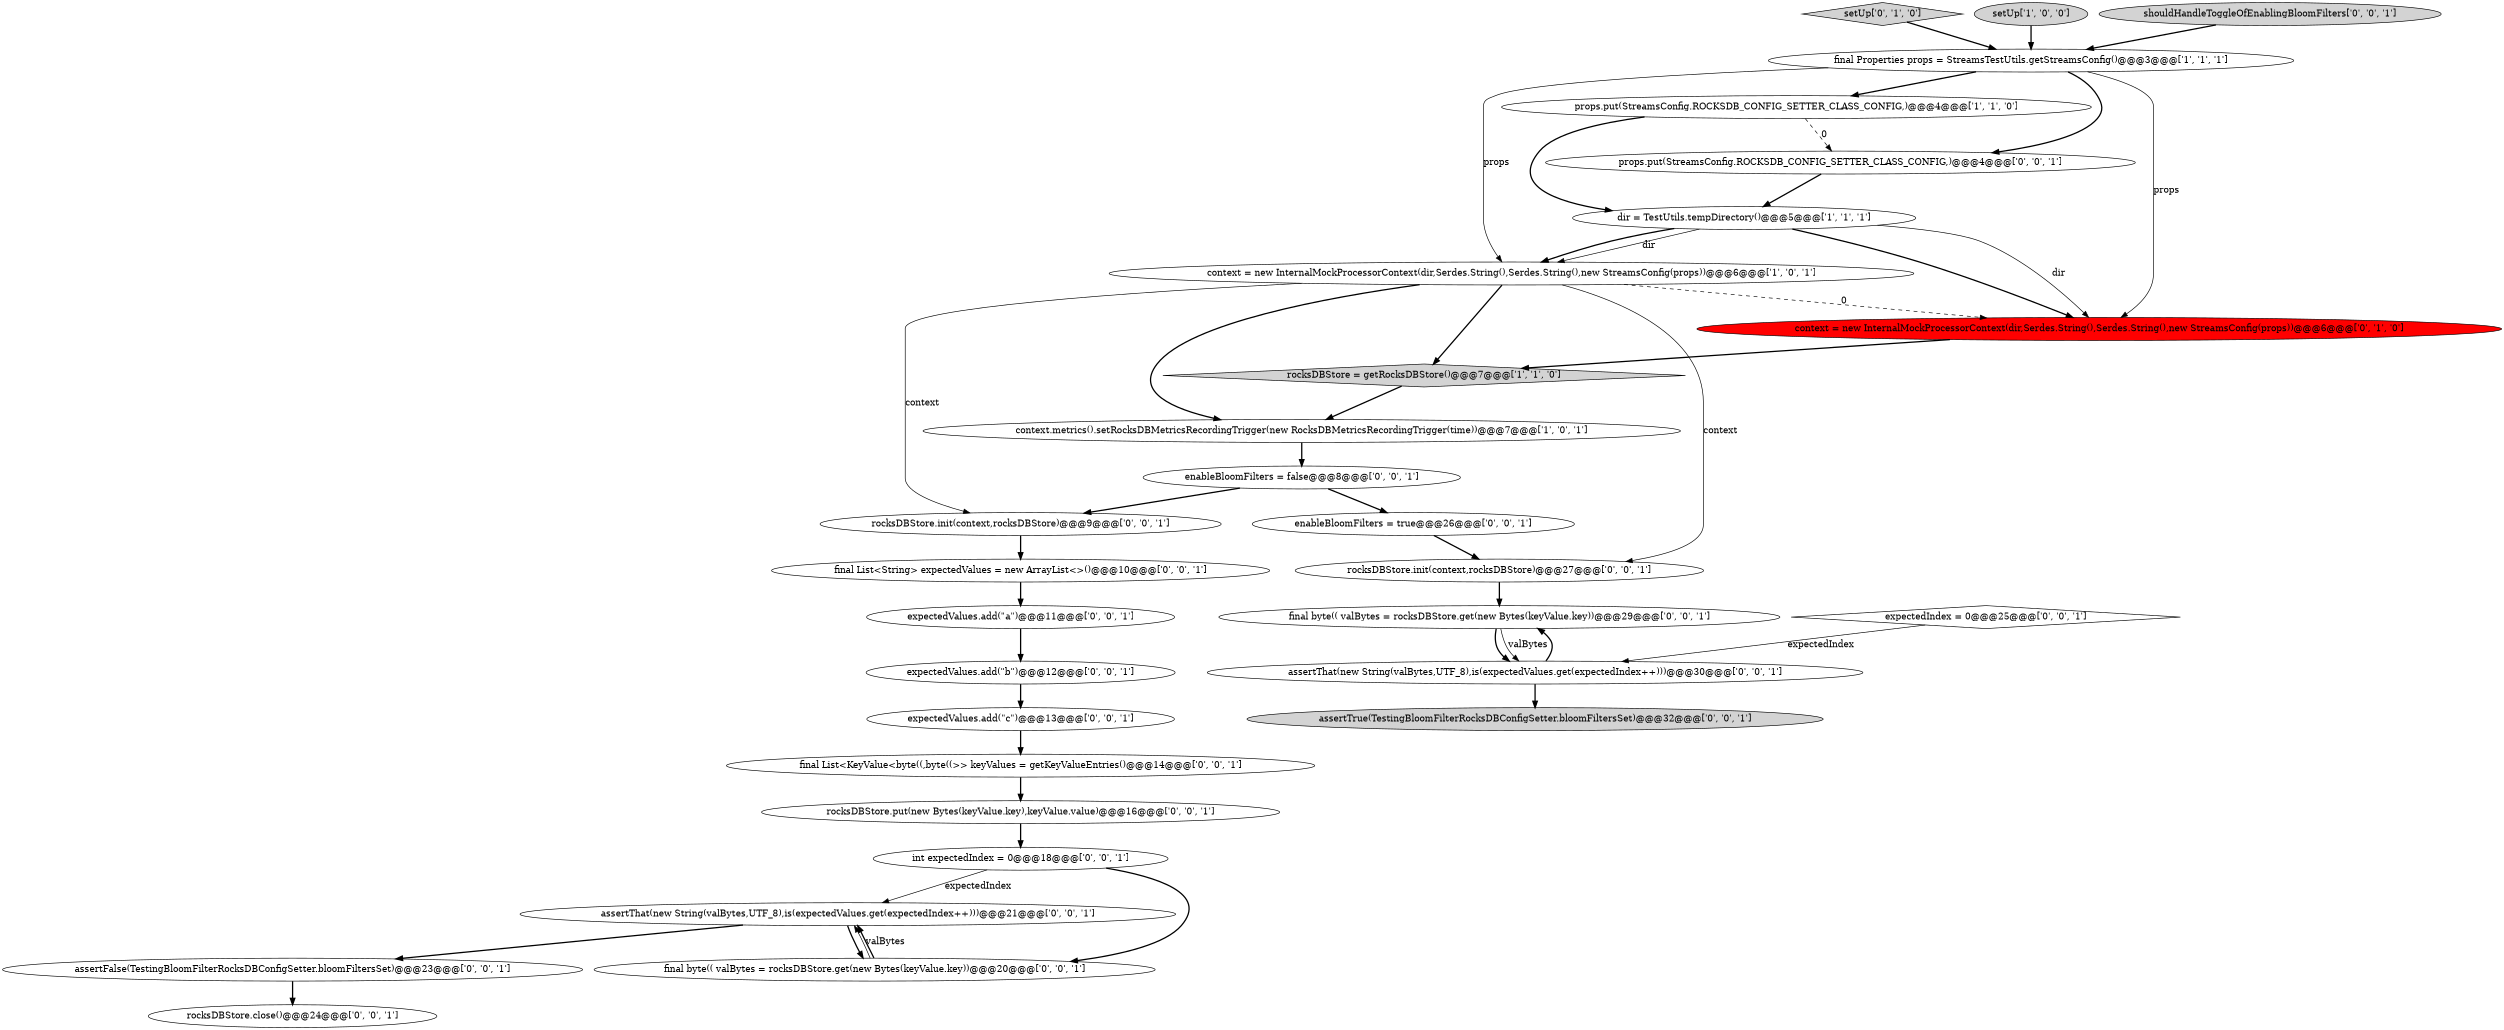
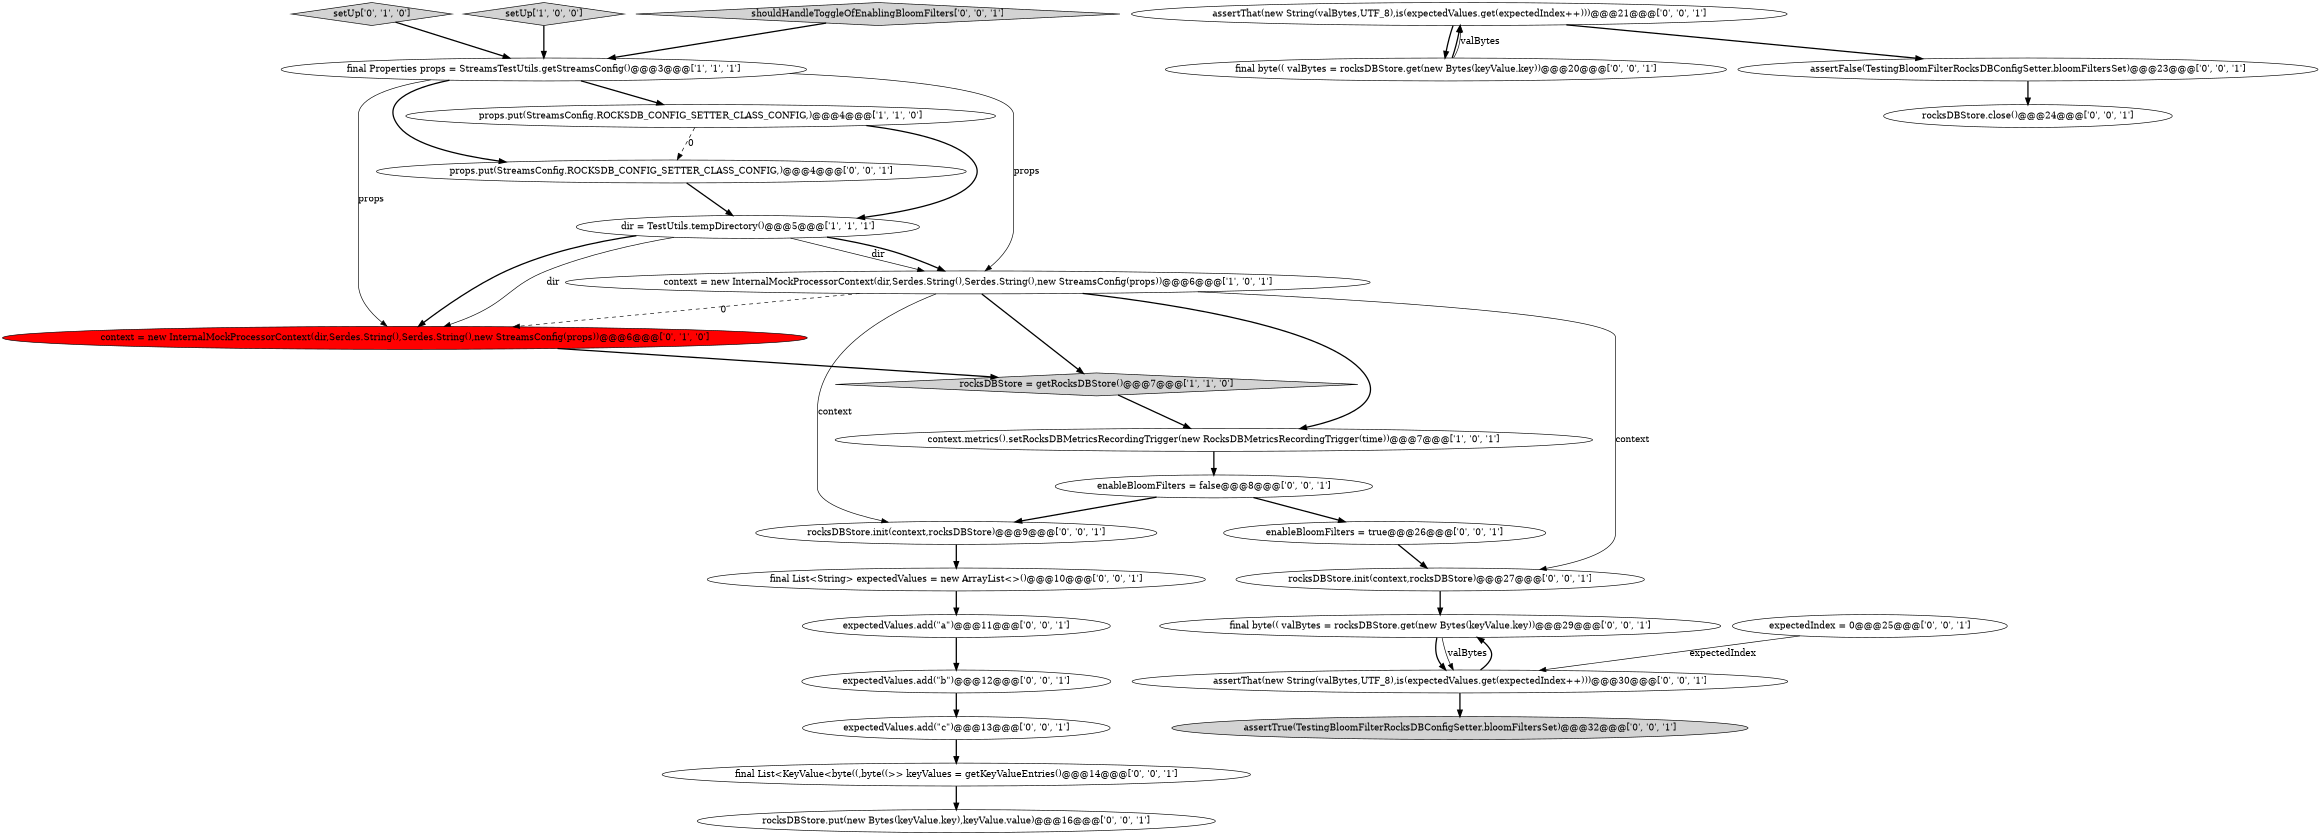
  digraph {
    node [fillcolor=white shape=ellipse style=filled]
    edge [style=bold]
    n1 [label="final List<String> expectedValues = new ArrayList<>()@@@10@@@['0', '0', '1']"]
    n2 [label="expectedValues.add(\"a\")@@@11@@@['0', '0', '1']"]
    n3 [label="expectedValues.add(\"b\")@@@12@@@['0', '0', '1']"]
-   n4 [label="int expectedIndex = 0@@@18@@@['0', '0', '1']"]
    n5 [label="assertThat(new String(valBytes,UTF_8),is(expectedValues.get(expectedIndex++)))@@@21@@@['0', '0', '1']"]
    n6 [label="final byte(( valBytes = rocksDBStore.get(new Bytes(keyValue.key))@@@20@@@['0', '0', '1']"]
    n7 [label="assertFalse(TestingBloomFilterRocksDBConfigSetter.bloomFiltersSet)@@@23@@@['0', '0', '1']"]
    n8 [label="props.put(StreamsConfig.ROCKSDB_CONFIG_SETTER_CLASS_CONFIG,)@@@4@@@['0', '0', '1']"]
    n9 [label="dir = TestUtils.tempDirectory()@@@5@@@['1', '1', '1']"]
    n10 [fillcolor=red label="context = new InternalMockProcessorContext(dir,Serdes.String(),Serdes.String(),new StreamsConfig(props))@@@6@@@['0', '1', '0']"]
    n11 [label="context = new InternalMockProcessorContext(dir,Serdes.String(),Serdes.String(),new StreamsConfig(props))@@@6@@@['1', '0', '1']"]
    n12 [label="enableBloomFilters = false@@@8@@@['0', '0', '1']"]
    n13 [label="rocksDBStore.init(context,rocksDBStore)@@@9@@@['0', '0', '1']"]
    n14 [label="enableBloomFilters = true@@@26@@@['0', '0', '1']"]
    n15 [label="rocksDBStore.close()@@@24@@@['0', '0', '1']"]
-   n16 [label="expectedIndex = 0@@@25@@@['0', '0', '1']" shape=diamond]
+   n16 [label="expectedIndex = 0@@@25@@@['0', '0', '1']"]
    n17 [label="assertThat(new String(valBytes,UTF_8),is(expectedValues.get(expectedIndex++)))@@@30@@@['0', '0', '1']"]
    n18 [label="final byte(( valBytes = rocksDBStore.get(new Bytes(keyValue.key))@@@29@@@['0', '0', '1']"]
    n19 [fillcolor=lightgray label="assertTrue(TestingBloomFilterRocksDBConfigSetter.bloomFiltersSet)@@@32@@@['0', '0', '1']"]
    n20 [label="expectedValues.add(\"c\")@@@13@@@['0', '0', '1']"]
    n21 [label="rocksDBStore.put(new Bytes(keyValue.key),keyValue.value)@@@16@@@['0', '0', '1']"]
    n22 [label="rocksDBStore.init(context,rocksDBStore)@@@27@@@['0', '0', '1']"]
    n23 [label="final List<KeyValue<byte((,byte((>> keyValues = getKeyValueEntries()@@@14@@@['0', '0', '1']"]
    n24 [fillcolor=lightgray label="rocksDBStore = getRocksDBStore()@@@7@@@['1', '1', '0']" shape=diamond]
    n25 [label="context.metrics().setRocksDBMetricsRecordingTrigger(new RocksDBMetricsRecordingTrigger(time))@@@7@@@['1', '0', '1']"]
    n26 [label="final Properties props = StreamsTestUtils.getStreamsConfig()@@@3@@@['1', '1', '1']"]
    n27 [label="props.put(StreamsConfig.ROCKSDB_CONFIG_SETTER_CLASS_CONFIG,)@@@4@@@['1', '1', '0']"]
    n28 [fillcolor=lightgray label="setUp['0', '1', '0']" shape=diamond]
-   n29 [fillcolor=lightgray label="setUp['1', '0', '0']"]
-   n30 [fillcolor=lightgray label="shouldHandleToggleOfEnablingBloomFilters['0', '0', '1']"]
+   n29 [fillcolor=lightgray label="setUp['1', '0', '0']" shape=diamond]
+   n30 [fillcolor=lightgray label="shouldHandleToggleOfEnablingBloomFilters['0', '0', '1']" shape=diamond]
    n1 -> n2
    n2 -> n3
    n3 -> n20
-   n4 -> n5 [label=expectedIndex style=solid]
-   n4 -> n6
    n5 -> n6
    n5 -> n7
    n6 -> n5
    n6 -> n5 [label=valBytes style=solid]
    n7 -> n15
    n8 -> n9
    n9 -> n10 [label=dir style=solid]
    n9 -> n10
    n9 -> n11 [label=dir style=solid]
    n9 -> n11
    n10 -> n24
    n11 -> n10 [label=0 style=dashed]
    n11 -> n13 [label=context style=solid]
    n11 -> n22 [label=context style=solid]
    n11 -> n24
    n11 -> n25
    n12 -> n13
    n12 -> n14
    n13 -> n1
    n14 -> n22
    n16 -> n17 [label=expectedIndex style=solid]
    n17 -> n18
    n17 -> n19
    n18 -> n17
    n18 -> n17 [label=valBytes style=solid]
    n20 -> n23
-   n21 -> n4
    n22 -> n18
    n23 -> n21
    n24 -> n25
    n25 -> n12
    n26 -> n8
    n26 -> n10 [label=props style=solid]
    n26 -> n11 [label=props style=solid]
    n26 -> n27
    n27 -> n8 [label=0 style=dashed]
    n27 -> n9
    n28 -> n26
    n29 -> n26
    n30 -> n26
  }
